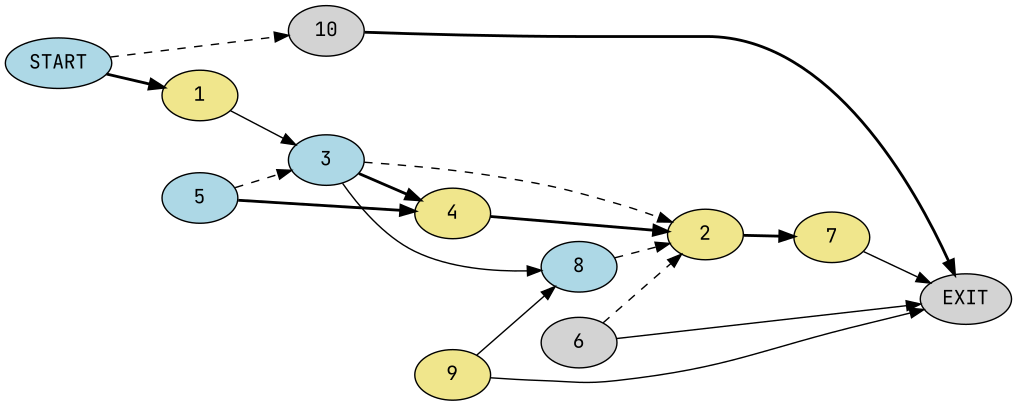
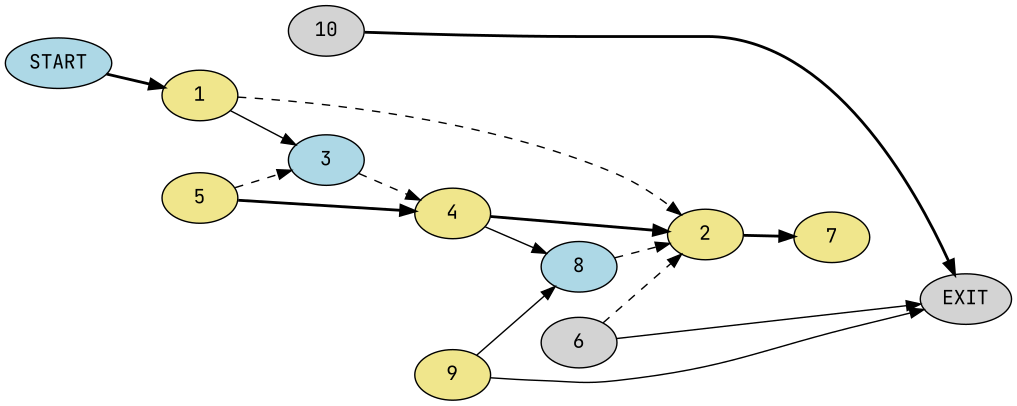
  digraph {
    fontname="JetBrains Mono"
    rankdir=LR
    node [fillcolor=khaki fontname="JetBrains Mono" style=filled]
    edge [fontname="JetBrains Mono" style=bold]
    n1 [fillcolor=lightblue label=START]
    1
    10 [fillcolor=lightgrey]
    2
    3 [fillcolor=lightblue]
    n6 [fillcolor=lightgrey label=EXIT]
    7
    4
    6 [fillcolor=lightgrey]
    8 [fillcolor=lightblue]
-   5 [fillcolor=lightblue]
+   5
    9
    n1 -> 1
-   n1 -> 10 [style=dashed]
-   3 -> 2 [style=dashed]
+   1 -> 2 [style=dashed]
    1 -> 3 [style=solid]
    10 -> n6
    2 -> 7
-   3 -> 4
-   7 -> n6 [style=solid]
+   3 -> 4 [style=dashed]
    4 -> 2
-   3 -> 8 [style=solid]
+   4 -> 8 [style=solid]
    6 -> 2 [style=dashed]
    6 -> n6 [style=solid]
    8 -> 2 [style=dashed]
    5 -> 3 [style=dashed]
    5 -> 4
    9 -> n6 [style=solid]
    9 -> 8 [style=solid]
  }
